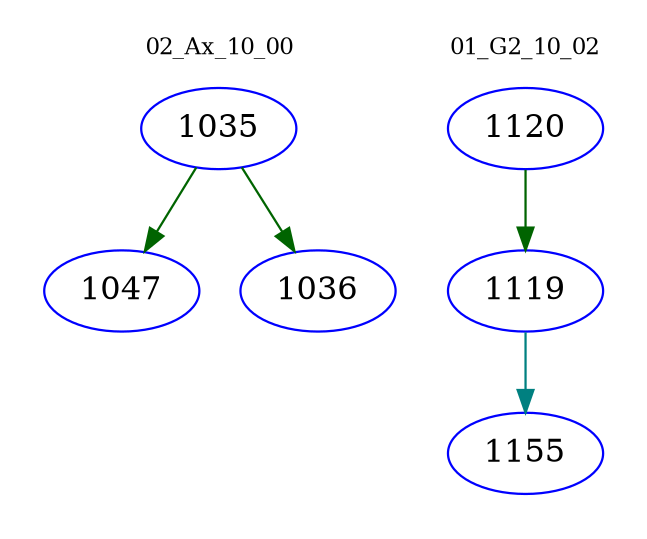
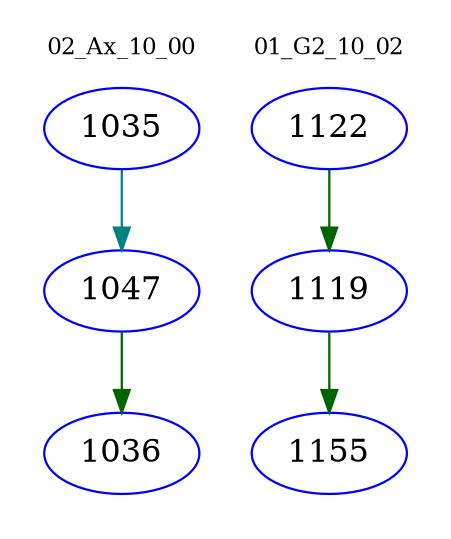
  digraph {
    node [color=blue]
    edge [color=teal]
    n1 [label=1035]
    n2 [label=1047]
    n3 [label=1036]
    n4 [label=1119]
-   n5 [label=1120]
+   n5 [label=1122]
    n6 [label=1155]
    subgraph cluster_1 {
      color=white
      fontsize=10
      label="02_Ax_10_00"
      n1
      n2
      n3
    }
    subgraph cluster_2 {
      color=white
      fontsize=10
      label="01_G2_10_02"
      n4
      n5
      n6
    }
-   n1 -> n2 [color=darkgreen]
-   n1 -> n3 [color=darkgreen]
-   n4 -> n6
+   n1 -> n2
+   n2 -> n3 [color=darkgreen]
+   n4 -> n6 [color=darkgreen]
    n5 -> n4 [color=darkgreen]
  }
